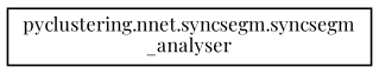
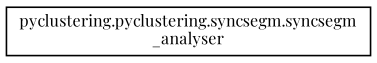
  digraph {
    rankdir=TB
    fontname="Playfair Display"
-   n1 [color=black fillcolor=white fontname="Playfair Display" fontsize=10 height=0.2 label="pyclustering.nnet.syncsegm.syncsegm\l_analyser" shape=record style=filled width=0.4]
+   n1 [color=black fillcolor=white fontname="Playfair Display" fontsize=10 height=0.2 label="pyclustering.pyclustering.syncsegm.syncsegm\l_analyser" shape=record style=filled width=0.4]
  }
